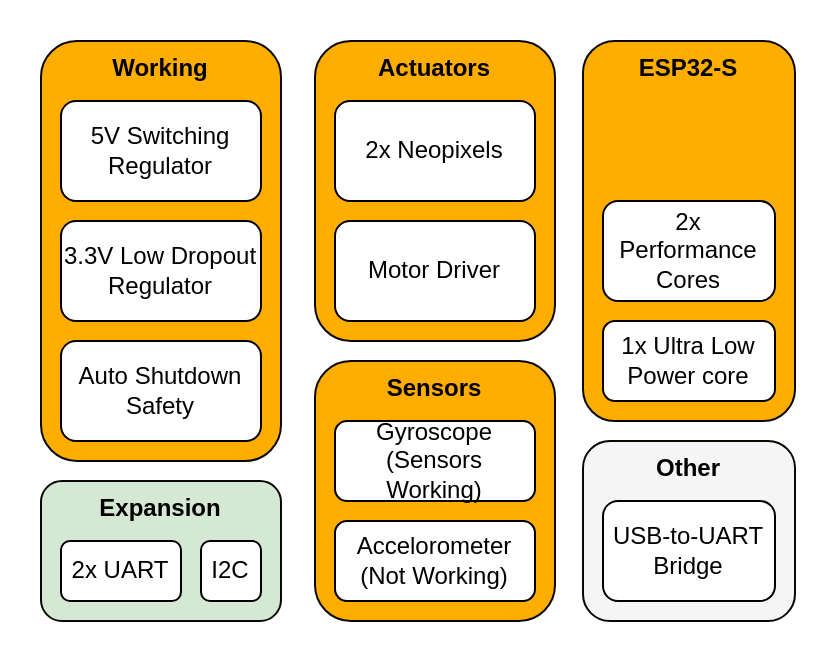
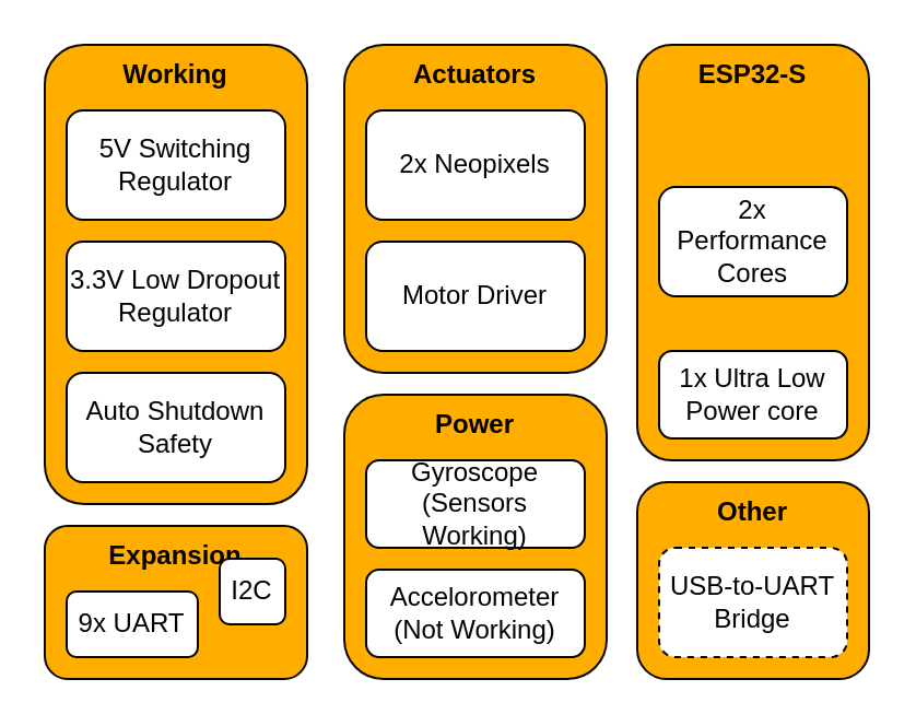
  <mxCell id="0" />
  <mxCell id="1" parent="0" />
- <mxCell id="2" value="&lt;b&gt;Other&lt;/b&gt;" style="rounded=1;whiteSpace=wrap;html=1;verticalAlign=top;fillColor=#f5f5f5;strokeColor=#0A0802;" vertex="1" parent="1"><mxGeometry x="291" y="220" width="106" height="90" as="geometry" /></mxCell>
+ <mxCell id="2" value="&lt;b&gt;Other&lt;/b&gt;" style="rounded=1;whiteSpace=wrap;html=1;verticalAlign=top;fillColor=#FFAE00;strokeColor=#0A0802;" vertex="1" parent="1"><mxGeometry x="291" y="220" width="106" height="90" as="geometry" /></mxCell>
  <mxCell id="3" value="&lt;b&gt;Working&lt;/b&gt;" style="rounded=1;whiteSpace=wrap;html=1;verticalAlign=top;fillColor=#FFAE00;strokeColor=#0A0802;" vertex="1" parent="1"><mxGeometry x="20" y="20" width="120" height="210" as="geometry" /></mxCell>
- <mxCell id="4" value="&lt;b&gt;Sensors&lt;/b&gt;" style="rounded=1;whiteSpace=wrap;html=1;verticalAlign=top;fillColor=#FFAE00;strokeColor=#0A0802;" vertex="1" parent="1"><mxGeometry x="157" y="180" width="120" height="130" as="geometry" /></mxCell>
+ <mxCell id="4" value="&lt;b&gt;Power&lt;/b&gt;" style="rounded=1;whiteSpace=wrap;html=1;verticalAlign=top;fillColor=#FFAE00;strokeColor=#0A0802;" vertex="1" parent="1"><mxGeometry x="157" y="180" width="120" height="130" as="geometry" /></mxCell>
  <mxCell id="5" value="Gyroscope&lt;br&gt;(Sensors Working)" style="rounded=1;whiteSpace=wrap;html=1;" vertex="1" parent="1"><mxGeometry x="167" y="210" width="100" height="40" as="geometry" /></mxCell>
  <mxCell id="6" value="&lt;b&gt;ESP32-S&lt;/b&gt;" style="rounded=1;whiteSpace=wrap;html=1;verticalAlign=top;fillColor=#FFAE00;strokeColor=#0A0802;" vertex="1" parent="1"><mxGeometry x="291" y="20" width="106" height="190" as="geometry" /></mxCell>
- <mxCell id="7" value="USB-to-UART Bridge" style="rounded=1;whiteSpace=wrap;html=1;" vertex="1" parent="1"><mxGeometry x="301" y="250" width="86" height="50" as="geometry" /></mxCell>
+ <mxCell id="7" value="USB-to-UART Bridge" style="rounded=1;whiteSpace=wrap;html=1;dashed=1;" vertex="1" parent="1"><mxGeometry x="301" y="250" width="86" height="50" as="geometry" /></mxCell>
  <mxCell id="8" value="5V Switching Regulator" style="rounded=1;whiteSpace=wrap;html=1;" vertex="1" parent="1"><mxGeometry x="30" y="50" width="100" height="50" as="geometry" /></mxCell>
  <mxCell id="9" value="3.3V Low Dropout Regulator" style="rounded=1;whiteSpace=wrap;html=1;" vertex="1" parent="1"><mxGeometry x="30" y="110" width="100" height="50" as="geometry" /></mxCell>
  <mxCell id="10" value="Auto Shutdown Safety" style="rounded=1;whiteSpace=wrap;html=1;" vertex="1" parent="1"><mxGeometry x="30" y="170" width="100" height="50" as="geometry" /></mxCell>
  <mxCell id="11" value="&lt;b&gt;Actuators&lt;/b&gt;" style="rounded=1;whiteSpace=wrap;html=1;verticalAlign=top;fillColor=#FFAE00;strokeColor=#0A0802;" vertex="1" parent="1"><mxGeometry x="157" y="20" width="120" height="150" as="geometry" /></mxCell>
- <mxCell id="12" value="2x Performance Cores" style="rounded=1;whiteSpace=wrap;html=1;" vertex="1" parent="1"><mxGeometry x="301" y="100" width="86" height="50" as="geometry" /></mxCell>
+ <mxCell id="12" value="2x Performance Cores" style="rounded=1;whiteSpace=wrap;html=1;" vertex="1" parent="1"><mxGeometry x="301" y="85" width="86" height="50" as="geometry" /></mxCell>
  <mxCell id="13" value="1x Ultra Low Power core" style="rounded=1;whiteSpace=wrap;html=1;" vertex="1" parent="1"><mxGeometry x="301" y="160" width="86" height="40" as="geometry" /></mxCell>
  <mxCell id="14" value="2x Neopixels" style="rounded=1;whiteSpace=wrap;html=1;" vertex="1" parent="1"><mxGeometry x="167" y="50" width="100" height="50" as="geometry" /></mxCell>
  <mxCell id="15" value="Motor Driver" style="rounded=1;whiteSpace=wrap;html=1;" vertex="1" parent="1"><mxGeometry x="167" y="110" width="100" height="50" as="geometry" /></mxCell>
  <mxCell id="16" value="Accelorometer&lt;br&gt;(Not Working)" style="rounded=1;whiteSpace=wrap;html=1;" vertex="1" parent="1"><mxGeometry x="167" y="260" width="100" height="40" as="geometry" /></mxCell>
- <mxCell id="17" value="&lt;b&gt;Expansion&lt;/b&gt;" style="rounded=1;whiteSpace=wrap;html=1;verticalAlign=top;fillColor=#d5e8d4;strokeColor=#0A0802;" vertex="1" parent="1"><mxGeometry x="20" y="240" width="120" height="70" as="geometry" /></mxCell>
- <mxCell id="18" value="2x UART" style="rounded=1;whiteSpace=wrap;html=1;" vertex="1" parent="1"><mxGeometry x="30" y="270" width="60" height="30" as="geometry" /></mxCell>
- <mxCell id="19" value="I2C" style="rounded=1;whiteSpace=wrap;html=1;" vertex="1" parent="1"><mxGeometry x="100" y="270" width="30" height="30" as="geometry" /></mxCell>
+ <mxCell id="17" value="&lt;b&gt;Expansion&lt;/b&gt;" style="rounded=1;whiteSpace=wrap;html=1;verticalAlign=top;fillColor=#FFAE00;strokeColor=#0A0802;" vertex="1" parent="1"><mxGeometry x="20" y="240" width="120" height="70" as="geometry" /></mxCell>
+ <mxCell id="18" value="9x UART" style="rounded=1;whiteSpace=wrap;html=1;" vertex="1" parent="1"><mxGeometry x="30" y="270" width="60" height="30" as="geometry" /></mxCell>
+ <mxCell id="19" value="I2C" style="rounded=1;whiteSpace=wrap;html=1;" vertex="1" parent="1"><mxGeometry x="100" y="255" width="30" height="30" as="geometry" /></mxCell>
